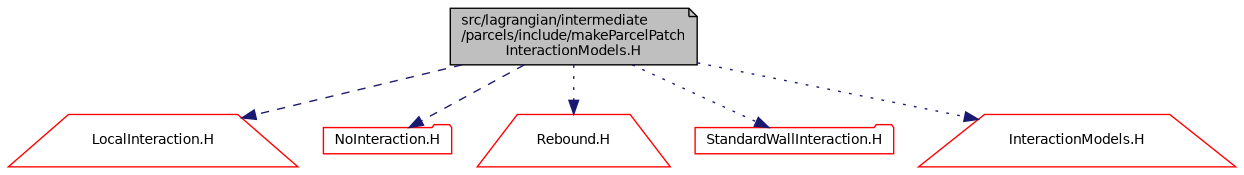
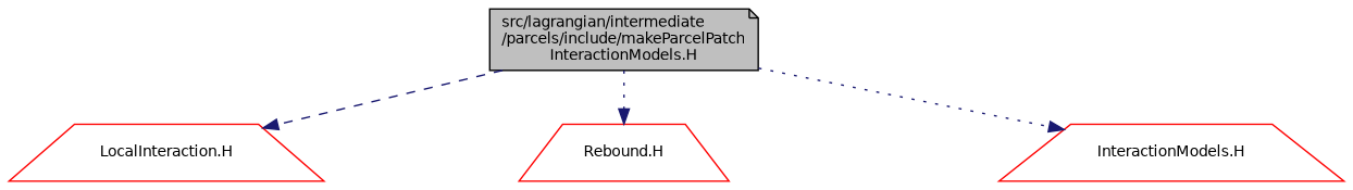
  digraph {
    node [color=red fontname=Helvetica fontsize=10 shape=trapezium]
    edge [color=midnightblue fontname=Helvetica fontsize=10 labelfontname=Helvetica labelfontsize=10 style=dotted]
    n1 [color=black fillcolor=grey75 fontcolor=black height=0.2 label="src/lagrangian/intermediate\l/parcels/include/makeParcelPatch\lInteractionModels.H" shape=note style=filled width=0.4]
    n2 [height=0.2 label="LocalInteraction.H" width=0.4]
-   n3 [height=0.2 label="NoInteraction.H" shape=folder width=0.4]
    n4 [height=0.2 label="Rebound.H" width=0.4]
-   n5 [height=0.2 label="StandardWallInteraction.H" shape=folder width=0.4]
    n6 [height=0.2 label="InteractionModels.H" width=0.4]
    n1 -> n2 [style=dashed]
-   n1 -> n3 [style=dashed]
    n1 -> n4
-   n1 -> n5
    n1 -> n6
  }
